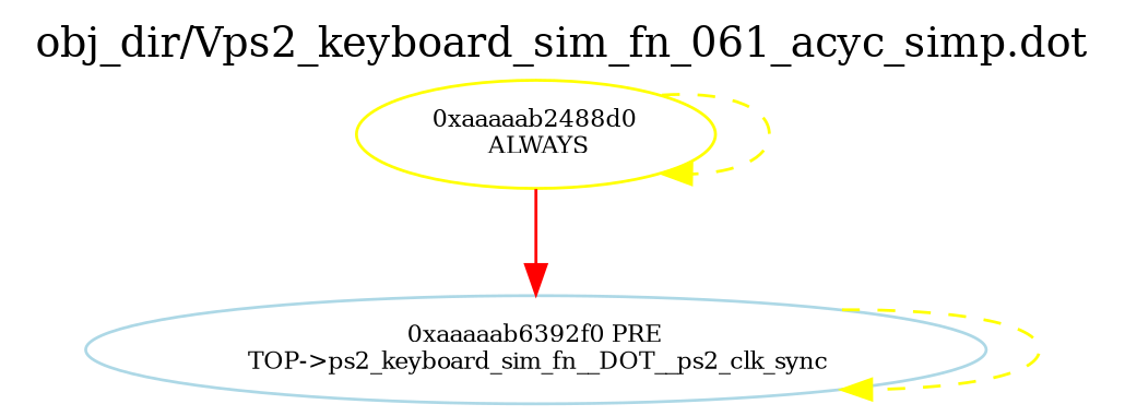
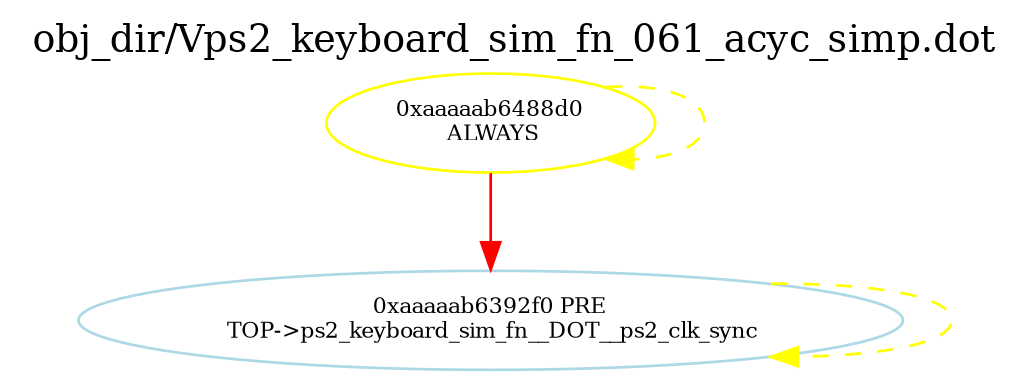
  digraph {
    label="obj_dir/Vps2_keyboard_sim_fn_061_acyc_simp.dot"
    labeljust=l
    labelloc=t
    rankdir=TB
    node [fontsize=8]
    edge [color=yellow fontsize=8 style=dashed]
    n1 [color=lightblue label="0xaaaaab6392f0 PRE\n TOP->ps2_keyboard_sim_fn__DOT__ps2_clk_sync"]
-   n2 [color=yellow label="0xaaaaab2488d0\n ALWAYS"]
+   n2 [color=yellow label="0xaaaaab6488d0\n ALWAYS"]
    n1 -> n1 [weight=3]
    n2 -> n1 [color=red weight=32 style=""]
    n2 -> n2 [weight=18]
  }
